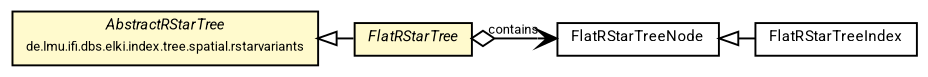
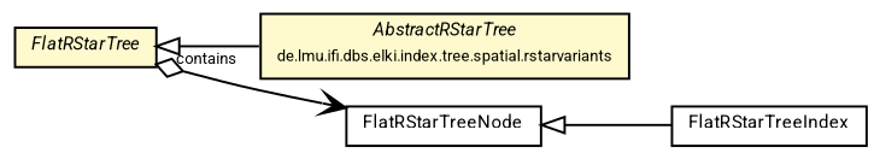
  digraph {
    nodesep=0.15
    rankdir=LR
    ranksep=0.25
    node [fontcolor=black fontname=Roboto fontsize=8 margin=0 shape=plaintext]
    edge [arrowtail=empty color=black dir=back fontname=Roboto fontsize=7 labelfontname=Roboto labelfontsize=7 weight=10]
    n1 [height=0 label=<<table title="de.lmu.ifi.dbs.elki.index.tree.spatial.rstarvariants.AbstractRStarTree" border="0" cellborder="1" cellspacing="0" cellpadding="2" bgcolor="LemonChiffon" href="../AbstractRStarTree.html" target="_parent"> 		<tr><td><table border="0" cellspacing="0" cellpadding="1"> 		<tr><td align="center" balign="center"> <font face="Roboto"><i>AbstractRStarTree</i></font> </td></tr> 		<tr><td align="center" balign="center"> <font face="Roboto" point-size="7.0">de.lmu.ifi.dbs.elki.index.tree.spatial.rstarvariants</font> </td></tr> 		</table></td></tr> 		</table>> width=0]
    n2 [height=0 label=<<table title="de.lmu.ifi.dbs.elki.index.tree.spatial.rstarvariants.flat.FlatRStarTree" border="0" cellborder="1" cellspacing="0" cellpadding="2" bgcolor="lemonChiffon" href="FlatRStarTree.html" target="_parent"> 		<tr><td><table border="0" cellspacing="0" cellpadding="1"> 		<tr><td align="center" balign="center"> <font face="Roboto"><i>FlatRStarTree</i></font> </td></tr> 		</table></td></tr> 		</table>> width=0]
    n3 [height=0 label=<<table title="de.lmu.ifi.dbs.elki.index.tree.spatial.rstarvariants.flat.FlatRStarTreeNode" border="0" cellborder="1" cellspacing="0" cellpadding="2" href="FlatRStarTreeNode.html" target="_parent"> 		<tr><td><table border="0" cellspacing="0" cellpadding="1"> 		<tr><td align="center" balign="center"> <font face="Roboto">FlatRStarTreeNode</font> </td></tr> 		</table></td></tr> 		</table>> width=0]
    n4 [height=0 label=<<table title="de.lmu.ifi.dbs.elki.index.tree.spatial.rstarvariants.flat.FlatRStarTreeIndex" border="0" cellborder="1" cellspacing="0" cellpadding="2" href="FlatRStarTreeIndex.html" target="_parent"> 		<tr><td><table border="0" cellspacing="0" cellpadding="1"> 		<tr><td align="center" balign="center"> <font face="Roboto">FlatRStarTreeIndex</font> </td></tr> 		</table></td></tr> 		</table>> width=0]
-   n1 -> n2
+   n2 -> n1
    n2 -> n3 [arrowhead=open arrowtail=ediamond dir=both label=contains weight=3]
    n3 -> n4
  }
